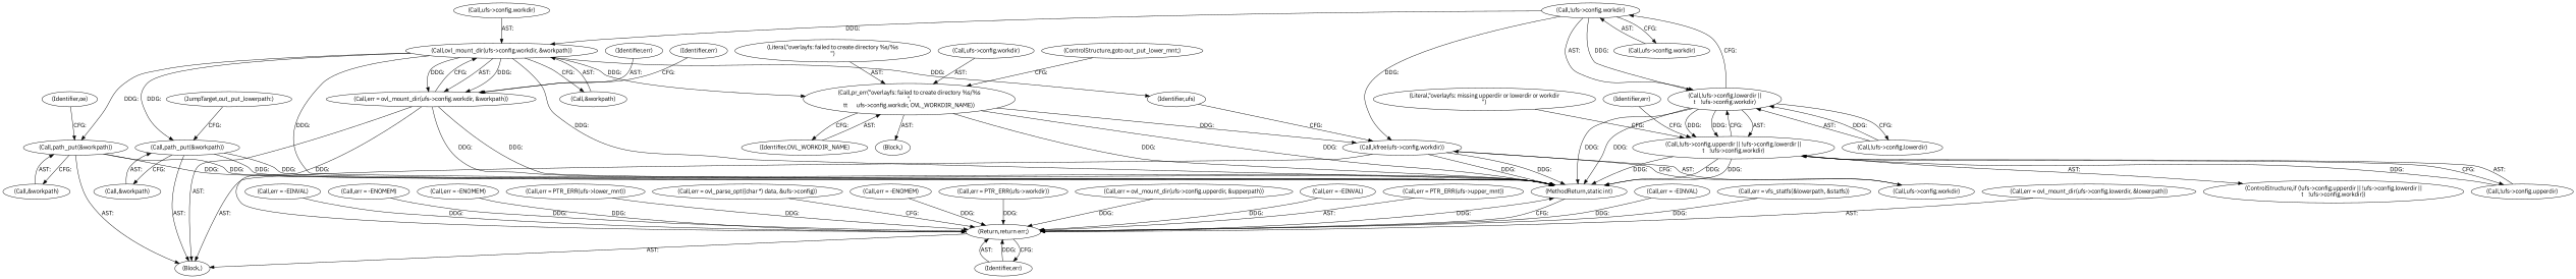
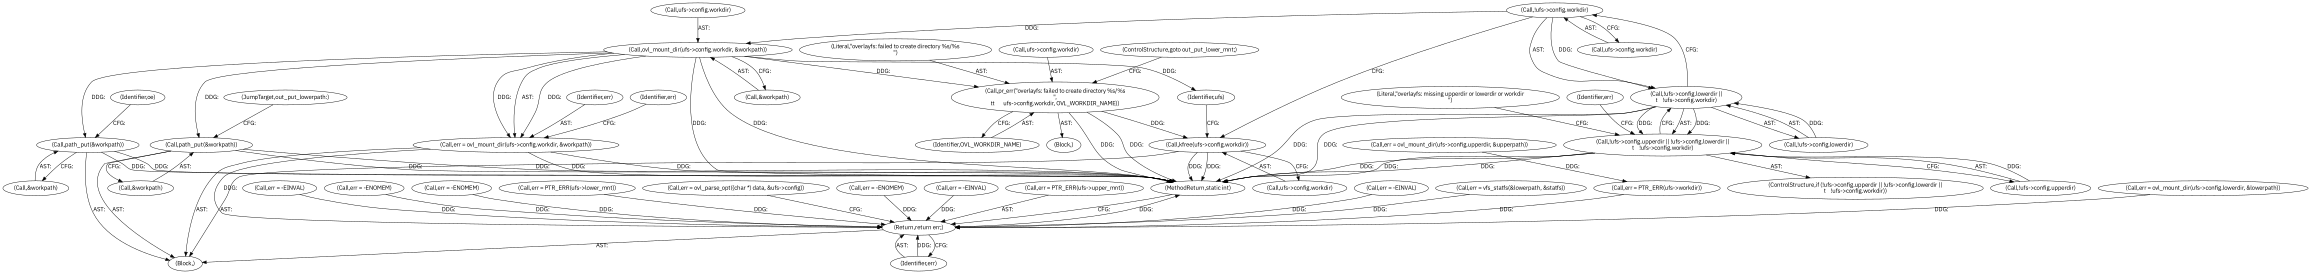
  digraph {
    fontname="IBM Plex Sans"
    node [fontname="IBM Plex Sans"]
    edge [fontname="IBM Plex Sans"]
    n1 [label="(Call,!ufs->config.workdir)"]
    n2 [label="(Call,!ufs->config.lowerdir ||\n\t    !ufs->config.workdir)"]
    n3 [label="(Call,ovl_mount_dir(ufs->config.workdir, &workpath))"]
    n4 [label="(Call,kfree(ufs->config.workdir))"]
    n5 [label="(Call,ufs->config.workdir)"]
    n6 [label="(Call,!ufs->config.upperdir || !ufs->config.lowerdir ||\n\t    !ufs->config.workdir)"]
    n7 [label="(MethodReturn,static int)"]
    n8 [label="(Call,!ufs->config.lowerdir)"]
    n9 [label="(Call,err = ovl_mount_dir(ufs->config.workdir, &workpath))"]
    n10 [label="(Call,pr_err(\"overlayfs: failed to create directory %s/%s\n\",\n\t\t       ufs->config.workdir, OVL_WORKDIR_NAME))"]
    n11 [label="(Call,path_put(&workpath))"]
    n12 [label="(Call,path_put(&workpath))"]
    n13 [label="(Call,&workpath)"]
    n14 [label="(Identifier,ufs)"]
    n15 [label="(Block,)"]
    n16 [label="(Call,ufs->config.workdir)"]
    n17 [label="(ControlStructure,if (!ufs->config.upperdir || !ufs->config.lowerdir ||\n\t    !ufs->config.workdir))"]
    n18 [label="(Call,!ufs->config.upperdir)"]
    n19 [label="(Return,return err;)"]
    n20 [label="(Identifier,OVL_WORKDIR_NAME)"]
    n21 [label="(Block,)"]
    n22 [label="(Call,&workpath)"]
    n23 [label="(Call,&workpath)"]
    n24 [label="(Identifier,err)"]
    n25 [label="(Call,err = -EINVAL)"]
    n26 [label="(Call,err = vfs_statfs(&lowerpath, &statfs))"]
    n27 [label="(Call,err = ovl_mount_dir(ufs->config.lowerdir, &lowerpath))"]
    n28 [label="(Call,err = -EINVAL)"]
    n29 [label="(ControlStructure,goto out_put_lower_mnt;)"]
    n30 [label="(Identifier,err)"]
    n31 [label="(Identifier,err)"]
    n32 [label="(Call,err = -ENOMEM)"]
    n33 [label="(Literal,\"overlayfs: missing upperdir or lowerdir or workdir\n\")"]
    n34 [label="(Call,err = -ENOMEM)"]
    n35 [label="(Call,ufs->config.workdir)"]
    n36 [label="(Call,err = PTR_ERR(ufs->lower_mnt))"]
    n37 [label="(Identifier,oe)"]
    n38 [label="(Call,err = ovl_parse_opt((char *) data, &ufs->config))"]
    n39 [label="(JumpTarget,out_put_lowerpath:)"]
    n40 [label="(Literal,\"overlayfs: failed to create directory %s/%s\n\")"]
    n41 [label="(Identifier,err)"]
    n42 [label="(Call,err = -ENOMEM)"]
    n43 [label="(Call,err = PTR_ERR(ufs->workdir))"]
    n44 [label="(Call,ufs->config.workdir)"]
    n45 [label="(Call,err = ovl_mount_dir(ufs->config.upperdir, &upperpath))"]
    n46 [label="(Call,err = -EINVAL)"]
    n47 [label="(Call,err = PTR_ERR(ufs->upper_mnt))"]
    n1 -> n2 [label="AST: "]
    n1 -> n2 [label="DDG: "]
    n1 -> n3 [label="DDG: "]
-   n1 -> n4 [label="DDG: "]
+   n1 -> n4 [label="CFG: "]
    n1 -> n5 [label="CFG: "]
    n2 -> n1 [label="CFG: "]
    n2 -> n6 [label="AST: "]
    n2 -> n6 [label="DDG: "]
    n2 -> n6 [label="DDG: "]
    n2 -> n7 [label="DDG: "]
    n2 -> n7 [label="DDG: "]
-   n2 -> n8 [label="CFG: "]
+   n2 -> n8 [label="AST: "]
    n3 -> n7 [label="DDG: "]
    n3 -> n7 [label="DDG: "]
    n3 -> n9 [label="AST: "]
    n3 -> n9 [label="DDG: "]
    n3 -> n9 [label="DDG: "]
    n3 -> n10 [label="DDG: "]
    n3 -> n11 [label="DDG: "]
    n3 -> n12 [label="DDG: "]
    n3 -> n13 [label="CFG: "]
    n3 -> n14 [label="DDG: "]
    n4 -> n7 [label="DDG: "]
    n4 -> n7 [label="DDG: "]
    n4 -> n15 [label="AST: "]
    n4 -> n16 [label="CFG: "]
    n5 -> n1 [label="AST: "]
    n6 -> n2 [label="CFG: "]
    n6 -> n7 [label="DDG: "]
    n6 -> n7 [label="DDG: "]
    n6 -> n7 [label="DDG: "]
    n6 -> n17 [label="AST: "]
    n6 -> n18 [label="CFG: "]
    n7 -> n19 [label="CFG: "]
    n8 -> n2 [label="AST: "]
    n8 -> n2 [label="DDG: "]
-   n9 -> n3 [label="CFG: "]
    n9 -> n7 [label="DDG: "]
    n9 -> n7 [label="DDG: "]
    n9 -> n15 [label="AST: "]
    n9 -> n19 [label="DDG: "]
    n10 -> n4 [label="DDG: "]
    n10 -> n7 [label="DDG: "]
    n10 -> n7 [label="DDG: "]
    n10 -> n20 [label="CFG: "]
    n10 -> n21 [label="AST: "]
    n11 -> n7 [label="DDG: "]
    n11 -> n7 [label="DDG: "]
    n11 -> n15 [label="AST: "]
    n11 -> n22 [label="CFG: "]
    n12 -> n7 [label="DDG: "]
    n12 -> n7 [label="DDG: "]
    n12 -> n15 [label="AST: "]
    n12 -> n23 [label="CFG: "]
    n13 -> n3 [label="AST: "]
    n14 -> n4 [label="CFG: "]
    n16 -> n4 [label="AST: "]
    n18 -> n6 [label="AST: "]
    n18 -> n6 [label="DDG: "]
    n19 -> n7 [label="DDG: "]
    n19 -> n15 [label="AST: "]
    n19 -> n24 [label="CFG: "]
    n20 -> n10 [label="AST: "]
    n22 -> n11 [label="AST: "]
    n23 -> n12 [label="AST: "]
    n24 -> n19 [label="AST: "]
    n24 -> n19 [label="DDG: "]
    n25 -> n19 [label="DDG: "]
    n26 -> n19 [label="DDG: "]
-   n27 -> n19 [label="AST: "]
+   n27 -> n19 [label="DDG: "]
    n28 -> n19 [label="DDG: "]
    n29 -> n10 [label="CFG: "]
    n30 -> n9 [label="AST: "]
    n31 -> n9 [label="CFG: "]
    n32 -> n19 [label="DDG: "]
    n33 -> n6 [label="CFG: "]
    n34 -> n19 [label="DDG: "]
    n35 -> n3 [label="AST: "]
    n36 -> n19 [label="DDG: "]
    n37 -> n11 [label="CFG: "]
    n38 -> n19 [label="CFG: "]
    n39 -> n12 [label="CFG: "]
    n40 -> n10 [label="AST: "]
    n41 -> n6 [label="CFG: "]
    n42 -> n19 [label="DDG: "]
    n43 -> n19 [label="DDG: "]
    n44 -> n10 [label="AST: "]
-   n45 -> n19 [label="DDG: "]
+   n45 -> n43 [label="DDG: "]
    n46 -> n19 [label="DDG: "]
    n47 -> n19 [label="AST: "]
  }
